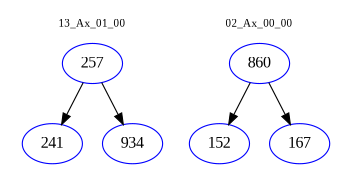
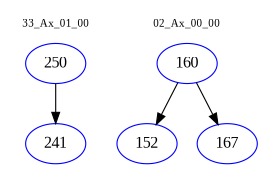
  digraph {
    fontname="Liberation Serif"
    node [color=blue fontname="Liberation Serif"]
    edge [color=black fontname="Liberation Serif"]
-   n1 [label=257]
+   n1 [label=250]
    n2 [label=241]
-   n3 [label=934]
-   n4 [label=860]
+   n4 [label=160]
    n5 [label=152]
    n6 [label=167]
    subgraph cluster_1 {
      color=white
      fontsize=10
-     label="13_Ax_01_00"
+     label="33_Ax_01_00"
      n1
      n2
-     n3
    }
    subgraph cluster_2 {
      color=white
      fontsize=10
      label="02_Ax_00_00"
      n4
      n5
      n6
    }
    n1 -> n2
-   n1 -> n3
    n4 -> n5
    n4 -> n6
  }
